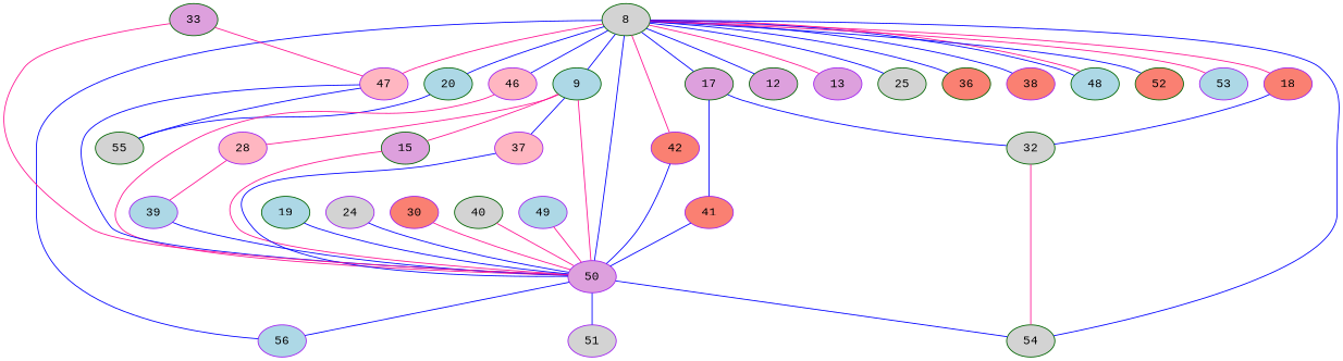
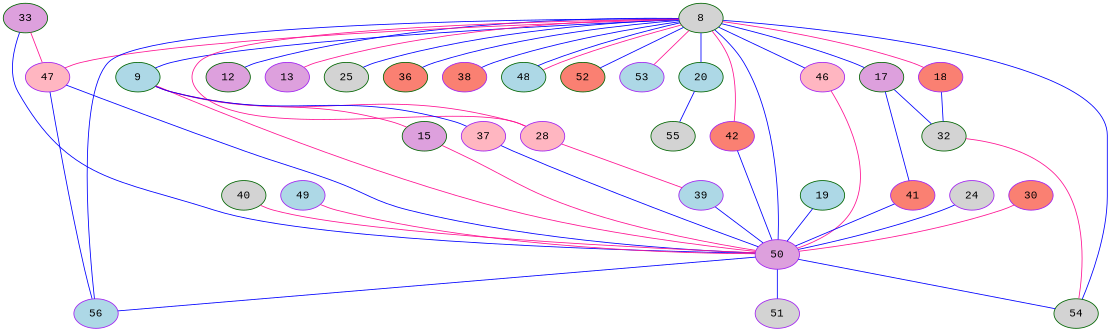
  graph {
    fontname="Liberation Mono"
    node [color=purple fillcolor=lightgrey fontname="Liberation Mono" style=filled]
    edge [color=blue fontname="Liberation Mono"]
    8 [color=darkgreen super="+3+6"]
    9 [color=darkgreen fillcolor=lightblue super="+5"]
    12 [color=darkgreen fillcolor=plum]
    13 [fillcolor=plum]
    17 [color=darkgreen fillcolor=plum]
    18 [fillcolor=salmon]
    20 [color=darkgreen fillcolor=lightblue super="+16"]
    25 [color=darkgreen]
    28 [fillcolor=lightpink]
    36 [color=darkgreen fillcolor=salmon]
    38 [fillcolor=salmon]
    42 [fillcolor=salmon super="+34"]
    46 [fillcolor=lightpink super="+26"]
    47 [fillcolor=lightpink super="+31+45"]
    48 [color=darkgreen fillcolor=lightblue]
    50 [fillcolor=plum super="+10+22+23"]
    52 [color=darkgreen fillcolor=salmon]
    53 [fillcolor=lightblue]
    54 [color=darkgreen super="+35+44"]
    56 [fillcolor=lightblue]
    15 [color=darkgreen fillcolor=plum]
    37 [fillcolor=lightpink]
    32 [color=darkgreen]
    41 [fillcolor=salmon super="+27"]
    55 [color=darkgreen]
    39 [fillcolor=lightblue super="+21"]
    51
    19 [color=darkgreen fillcolor=lightblue]
    24
    30 [fillcolor=salmon]
    33 [color=darkgreen fillcolor=plum]
    40 [color=darkgreen]
    49 [fillcolor=lightblue]
    8 -- 9 [weight=8]
    8 -- 12 [weight=2]
    8 -- 13 [color=deeppink weight=2]
    8 -- 17 [weight=2]
    8 -- 18 [color=deeppink weight=2]
    8 -- 20 [weight=3]
    8 -- 25
+   8 -- 28 [color=deeppink]
    8 -- 36 [weight=2]
    8 -- 38 [weight=2]
    8 -- 42 [color=deeppink]
    8 -- 46 [weight=2]
    8 -- 47 [color=deeppink weight=5]
    8 -- 48
    8 -- 48 [color=deeppink]
    8 -- 50 [weight=20]
    8 -- 52 [weight=2]
    8 -- 53 [color=deeppink weight=2]
    8 -- 54 [weight=2]
    8 -- 56
    9 -- 28 [color=deeppink]
    9 -- 50 [color=deeppink weight=8]
    9 -- 15 [color=deeppink]
    9 -- 37
    17 -- 32
    17 -- 41
    18 -- 32
    20 -- 55
    28 -- 39 [color=deeppink]
    42 -- 50
    46 -- 50 [color=deeppink]
    47 -- 50
-   47 -- 55
+   47 -- 56
    50 -- 54 [weight=2]
    50 -- 56
    50 -- 51
    15 -- 50 [color=deeppink]
    37 -- 50
    32 -- 54 [color=deeppink]
    41 -- 50 [weight=2]
    39 -- 50 [weight=2]
    19 -- 50 [weight=2]
    24 -- 50 [weight=2]
    30 -- 50 [color=deeppink weight=2]
    33 -- 47 [color=deeppink]
-   33 -- 50 [color=deeppink]
+   33 -- 50
    40 -- 50 [color=deeppink weight=2]
    49 -- 50 [color=deeppink weight=2]
  }
